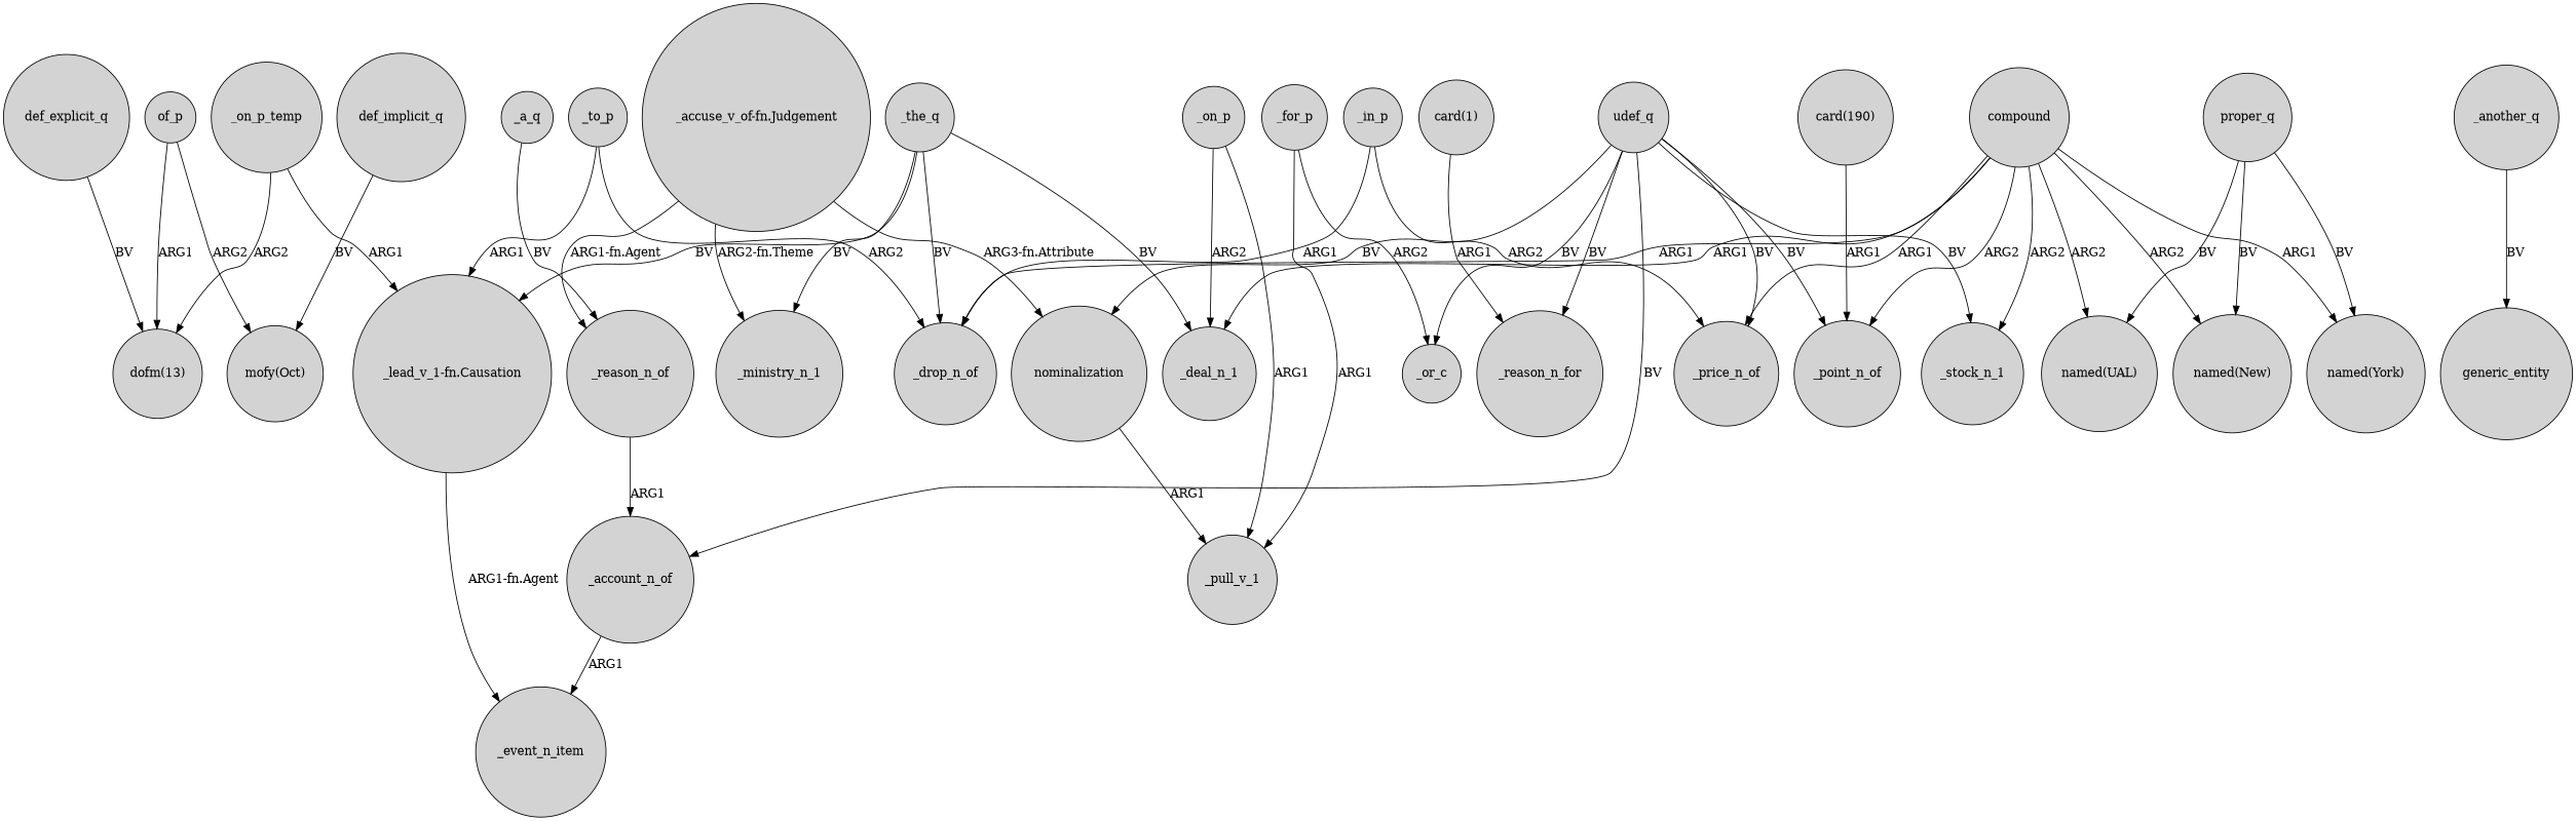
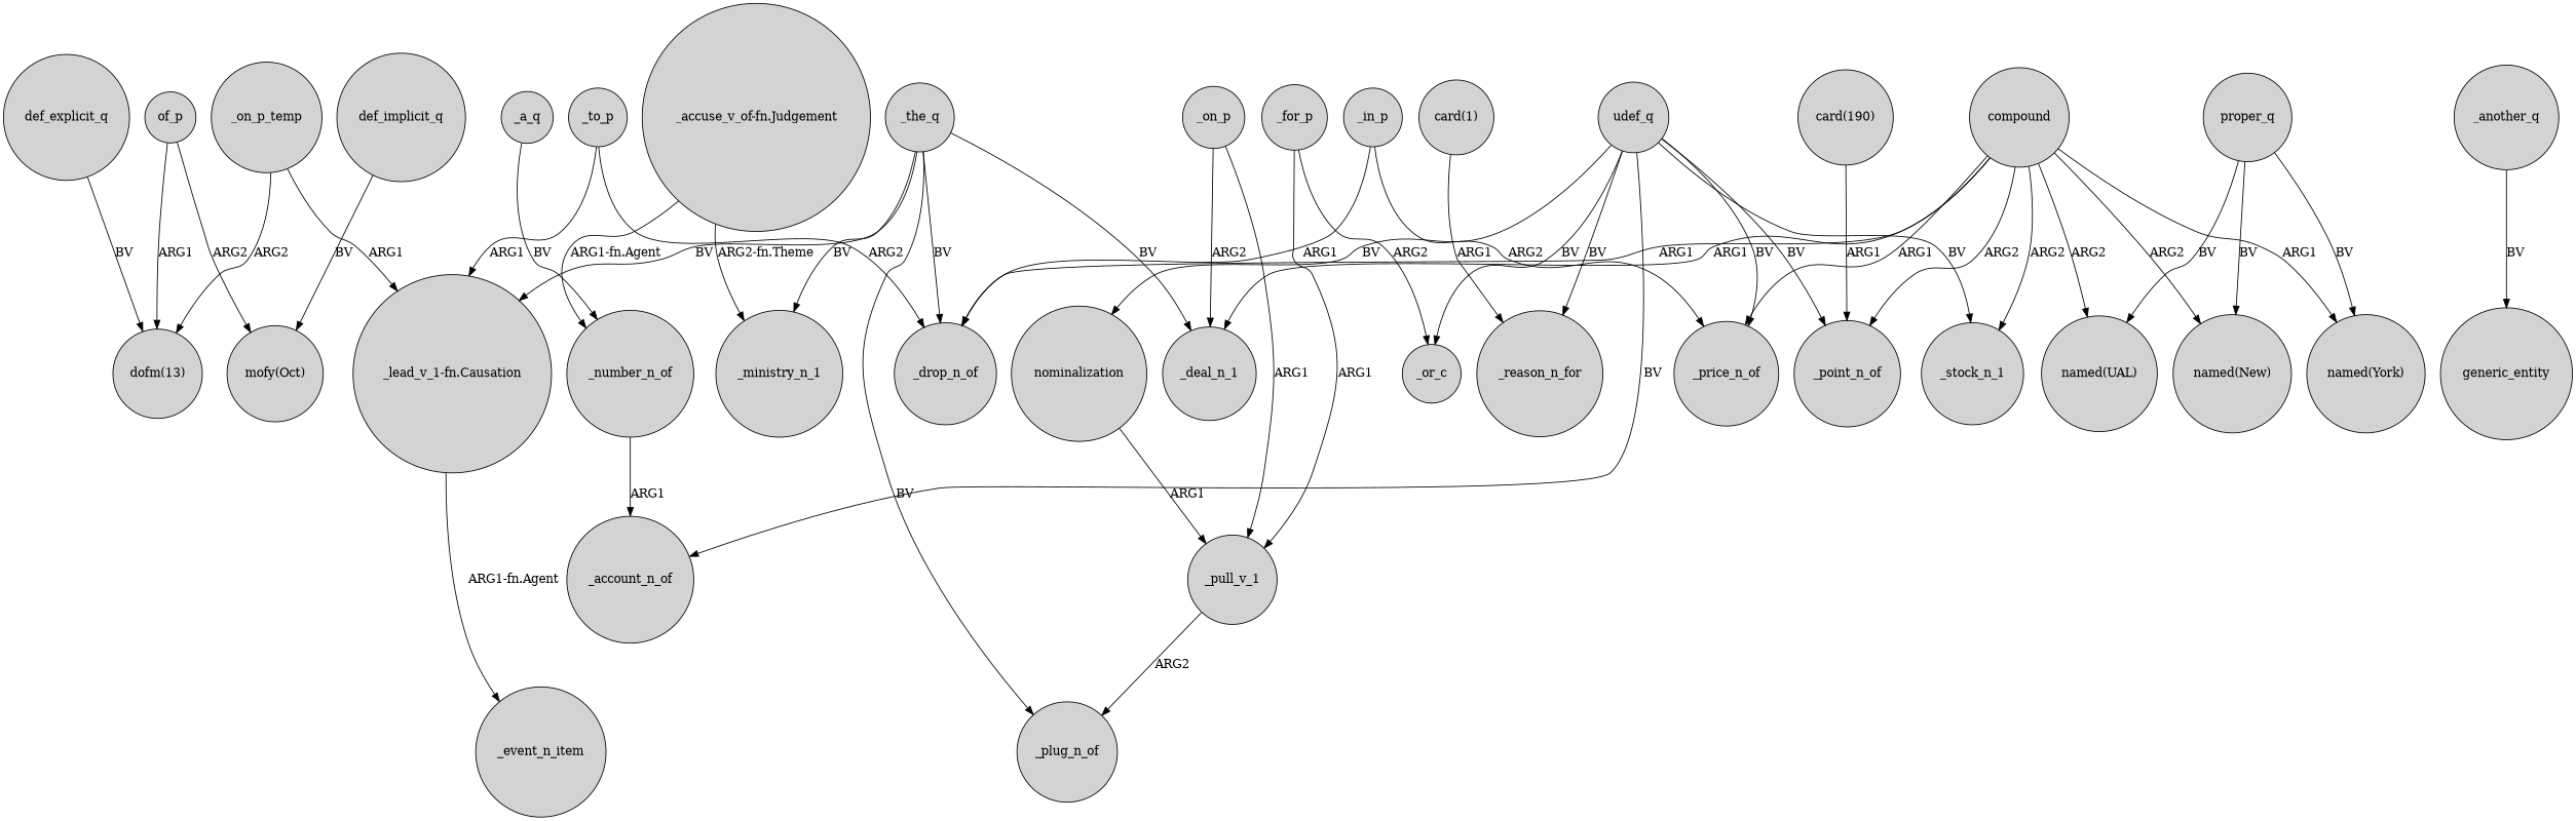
  digraph {
    node [shape=circle style=filled]
    of_p
    "dofm(13)"
    "mofy(Oct)"
    _for_p
    _pull_v_1
    _or_c
+   _plug_n_of
    "card(1)"
    _reason_n_for
    compound
    "named(New)"
    _price_n_of
    _deal_n_1
    _point_n_of
    _drop_n_of
    "named(UAL)"
    _stock_n_1
    "named(York)"
    udef_q
    _account_n_of
    nominalization
    _event_n_item
    _a_q
-   _number_n_of [label=_reason_n_of]
+   _number_n_of
    _on_p_temp
    "_lead_v_1-fn.Causation"
    def_implicit_q
    "card(190)"
    proper_q
    _the_q
    _ministry_n_1
    _in_p
    _to_p
    "_accuse_v_of-fn.Judgement"
    _another_q
    generic_entity
    _on_p
    def_explicit_q
    of_p -> "dofm(13)" [label=ARG1]
    of_p -> "mofy(Oct)" [label=ARG2]
    _for_p -> _pull_v_1 [label=ARG1]
    _for_p -> _or_c [label=ARG2]
+   _pull_v_1 -> _plug_n_of [label=ARG2]
    "card(1)" -> _reason_n_for [label=ARG1]
    compound -> "named(New)" [label=ARG2]
    compound -> _price_n_of [label=ARG1]
    compound -> _deal_n_1 [label=ARG1]
    compound -> _point_n_of [label=ARG2]
    compound -> _drop_n_of [label=ARG1]
    compound -> "named(UAL)" [label=ARG2]
    compound -> _stock_n_1 [label=ARG2]
    compound -> "named(York)" [label=ARG1]
    udef_q -> _or_c [label=BV]
    udef_q -> _reason_n_for [label=BV]
    udef_q -> _price_n_of [label=BV]
    udef_q -> _point_n_of [label=BV]
    udef_q -> _stock_n_1 [label=BV]
    udef_q -> _account_n_of [label=BV]
    udef_q -> nominalization [label=BV]
-   _account_n_of -> _event_n_item [label=ARG1]
    nominalization -> _pull_v_1 [label=ARG1]
    _a_q -> _number_n_of [label=BV]
    _number_n_of -> _account_n_of [label=ARG1]
    _on_p_temp -> "dofm(13)" [label=ARG2]
    _on_p_temp -> "_lead_v_1-fn.Causation" [label=ARG1]
    "_lead_v_1-fn.Causation" -> _event_n_item [label="ARG1-fn.Agent"]
    def_implicit_q -> "mofy(Oct)" [label=BV]
    "card(190)" -> _point_n_of [label=ARG1]
    proper_q -> "named(New)" [label=BV]
    proper_q -> "named(UAL)" [label=BV]
    proper_q -> "named(York)" [label=BV]
+   _the_q -> _plug_n_of [label=BV]
    _the_q -> _deal_n_1 [label=BV]
    _the_q -> _drop_n_of [label=BV]
    _the_q -> "_lead_v_1-fn.Causation" [label=BV]
    _the_q -> _ministry_n_1 [label=BV]
    _in_p -> _price_n_of [label=ARG2]
    _in_p -> _drop_n_of [label=ARG1]
    _to_p -> _drop_n_of [label=ARG2]
    _to_p -> "_lead_v_1-fn.Causation" [label=ARG1]
-   "_accuse_v_of-fn.Judgement" -> nominalization [label="ARG3-fn.Attribute"]
    "_accuse_v_of-fn.Judgement" -> _number_n_of [label="ARG1-fn.Agent"]
    "_accuse_v_of-fn.Judgement" -> _ministry_n_1 [label="ARG2-fn.Theme"]
    _another_q -> generic_entity [label=BV]
    _on_p -> _pull_v_1 [label=ARG1]
    _on_p -> _deal_n_1 [label=ARG2]
    def_explicit_q -> "dofm(13)" [label=BV]
  }
